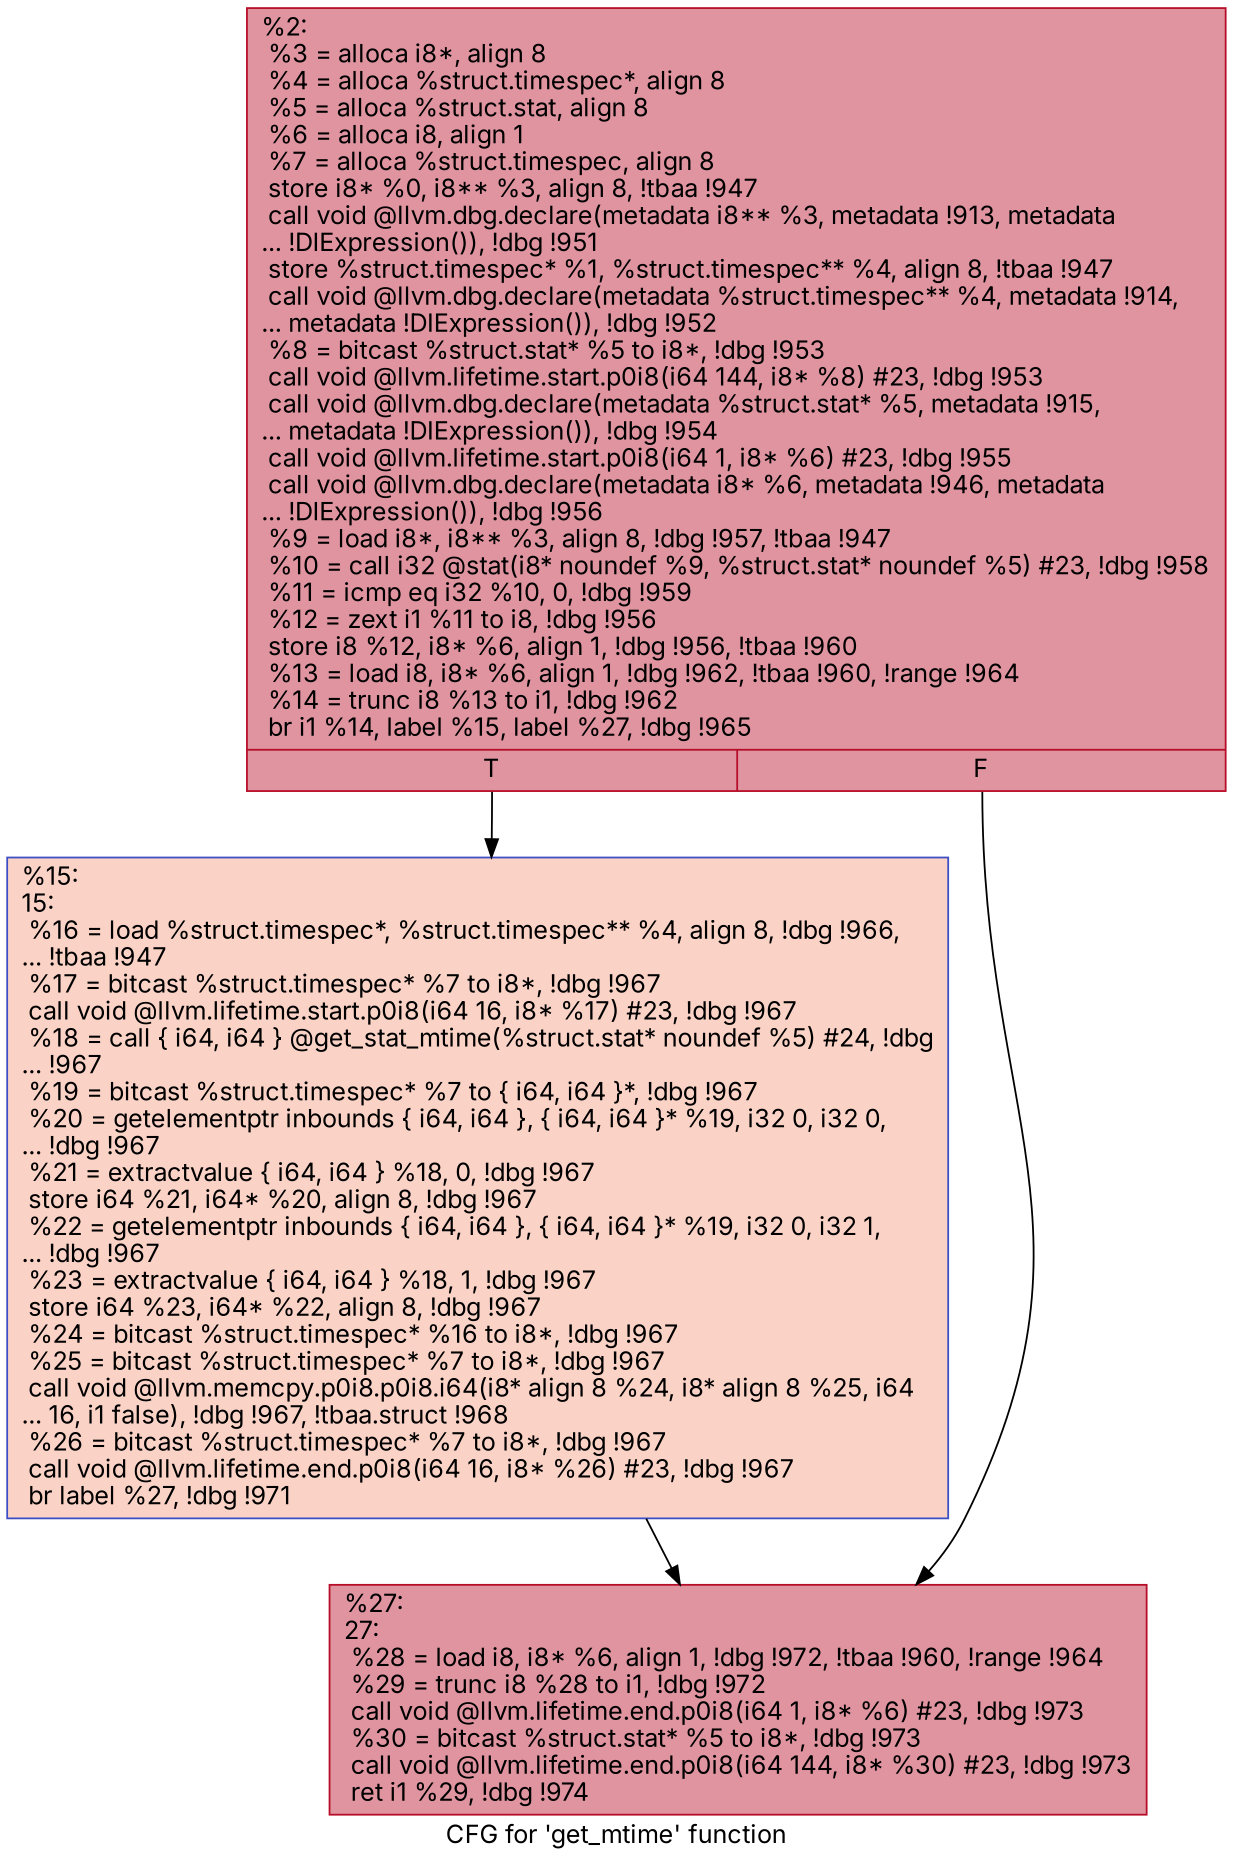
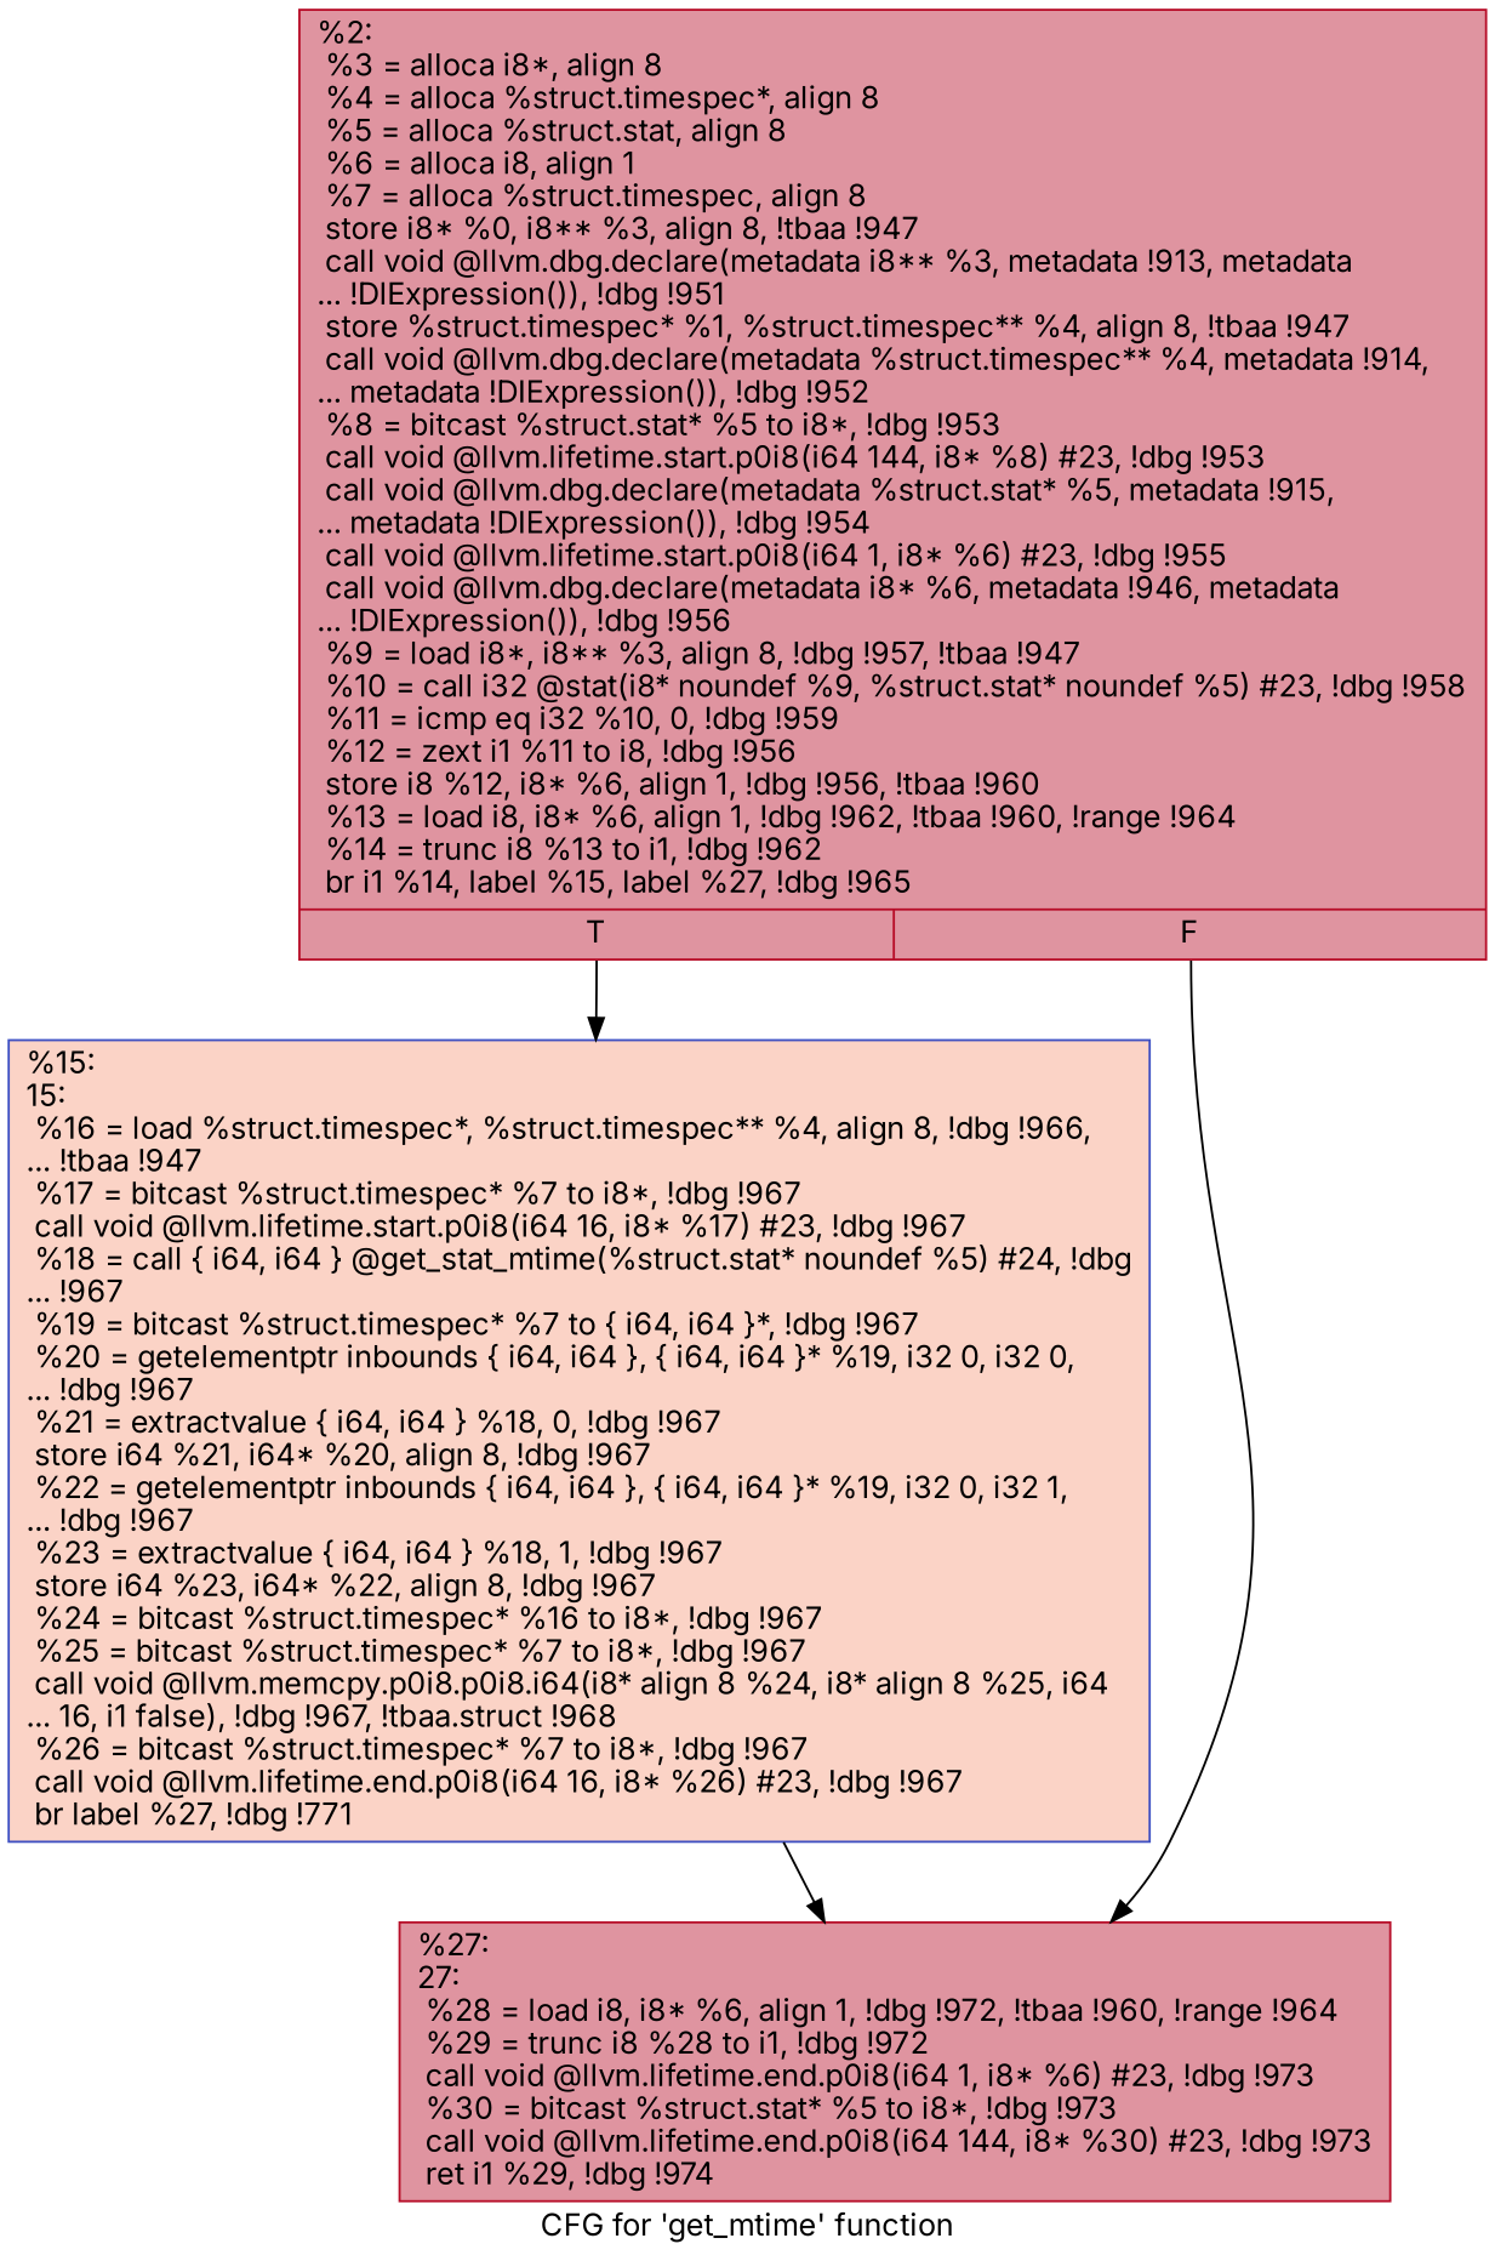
  digraph {
    label="CFG for 'get_mtime' function"
    fontname=Inter
    node [color="#b70d28ff" fillcolor="#b70d2870" shape=record style=filled fontname=Inter]
    edge [fontname=Inter]
    n1 [label="{%2:\l  %3 = alloca i8*, align 8\l  %4 = alloca %struct.timespec*, align 8\l  %5 = alloca %struct.stat, align 8\l  %6 = alloca i8, align 1\l  %7 = alloca %struct.timespec, align 8\l  store i8* %0, i8** %3, align 8, !tbaa !947\l  call void @llvm.dbg.declare(metadata i8** %3, metadata !913, metadata\l... !DIExpression()), !dbg !951\l  store %struct.timespec* %1, %struct.timespec** %4, align 8, !tbaa !947\l  call void @llvm.dbg.declare(metadata %struct.timespec** %4, metadata !914,\l... metadata !DIExpression()), !dbg !952\l  %8 = bitcast %struct.stat* %5 to i8*, !dbg !953\l  call void @llvm.lifetime.start.p0i8(i64 144, i8* %8) #23, !dbg !953\l  call void @llvm.dbg.declare(metadata %struct.stat* %5, metadata !915,\l... metadata !DIExpression()), !dbg !954\l  call void @llvm.lifetime.start.p0i8(i64 1, i8* %6) #23, !dbg !955\l  call void @llvm.dbg.declare(metadata i8* %6, metadata !946, metadata\l... !DIExpression()), !dbg !956\l  %9 = load i8*, i8** %3, align 8, !dbg !957, !tbaa !947\l  %10 = call i32 @stat(i8* noundef %9, %struct.stat* noundef %5) #23, !dbg !958\l  %11 = icmp eq i32 %10, 0, !dbg !959\l  %12 = zext i1 %11 to i8, !dbg !956\l  store i8 %12, i8* %6, align 1, !dbg !956, !tbaa !960\l  %13 = load i8, i8* %6, align 1, !dbg !962, !tbaa !960, !range !964\l  %14 = trunc i8 %13 to i1, !dbg !962\l  br i1 %14, label %15, label %27, !dbg !965\l|{<s0>T|<s1>F}}"]
-   n2 [color="#3d50c3ff" fillcolor="#f59c7d70" label="{%15:\l15:                                               \l  %16 = load %struct.timespec*, %struct.timespec** %4, align 8, !dbg !966,\l... !tbaa !947\l  %17 = bitcast %struct.timespec* %7 to i8*, !dbg !967\l  call void @llvm.lifetime.start.p0i8(i64 16, i8* %17) #23, !dbg !967\l  %18 = call \{ i64, i64 \} @get_stat_mtime(%struct.stat* noundef %5) #24, !dbg\l... !967\l  %19 = bitcast %struct.timespec* %7 to \{ i64, i64 \}*, !dbg !967\l  %20 = getelementptr inbounds \{ i64, i64 \}, \{ i64, i64 \}* %19, i32 0, i32 0,\l... !dbg !967\l  %21 = extractvalue \{ i64, i64 \} %18, 0, !dbg !967\l  store i64 %21, i64* %20, align 8, !dbg !967\l  %22 = getelementptr inbounds \{ i64, i64 \}, \{ i64, i64 \}* %19, i32 0, i32 1,\l... !dbg !967\l  %23 = extractvalue \{ i64, i64 \} %18, 1, !dbg !967\l  store i64 %23, i64* %22, align 8, !dbg !967\l  %24 = bitcast %struct.timespec* %16 to i8*, !dbg !967\l  %25 = bitcast %struct.timespec* %7 to i8*, !dbg !967\l  call void @llvm.memcpy.p0i8.p0i8.i64(i8* align 8 %24, i8* align 8 %25, i64\l... 16, i1 false), !dbg !967, !tbaa.struct !968\l  %26 = bitcast %struct.timespec* %7 to i8*, !dbg !967\l  call void @llvm.lifetime.end.p0i8(i64 16, i8* %26) #23, !dbg !967\l  br label %27, !dbg !971\l}"]
+   n2 [color="#3d50c3ff" fillcolor="#f59c7d70" label="{%15:\l15:                                               \l  %16 = load %struct.timespec*, %struct.timespec** %4, align 8, !dbg !966,\l... !tbaa !947\l  %17 = bitcast %struct.timespec* %7 to i8*, !dbg !967\l  call void @llvm.lifetime.start.p0i8(i64 16, i8* %17) #23, !dbg !967\l  %18 = call \{ i64, i64 \} @get_stat_mtime(%struct.stat* noundef %5) #24, !dbg\l... !967\l  %19 = bitcast %struct.timespec* %7 to \{ i64, i64 \}*, !dbg !967\l  %20 = getelementptr inbounds \{ i64, i64 \}, \{ i64, i64 \}* %19, i32 0, i32 0,\l... !dbg !967\l  %21 = extractvalue \{ i64, i64 \} %18, 0, !dbg !967\l  store i64 %21, i64* %20, align 8, !dbg !967\l  %22 = getelementptr inbounds \{ i64, i64 \}, \{ i64, i64 \}* %19, i32 0, i32 1,\l... !dbg !967\l  %23 = extractvalue \{ i64, i64 \} %18, 1, !dbg !967\l  store i64 %23, i64* %22, align 8, !dbg !967\l  %24 = bitcast %struct.timespec* %16 to i8*, !dbg !967\l  %25 = bitcast %struct.timespec* %7 to i8*, !dbg !967\l  call void @llvm.memcpy.p0i8.p0i8.i64(i8* align 8 %24, i8* align 8 %25, i64\l... 16, i1 false), !dbg !967, !tbaa.struct !968\l  %26 = bitcast %struct.timespec* %7 to i8*, !dbg !967\l  call void @llvm.lifetime.end.p0i8(i64 16, i8* %26) #23, !dbg !967\l  br label %27, !dbg !771\l}"]
    n3 [label="{%27:\l27:                                               \l  %28 = load i8, i8* %6, align 1, !dbg !972, !tbaa !960, !range !964\l  %29 = trunc i8 %28 to i1, !dbg !972\l  call void @llvm.lifetime.end.p0i8(i64 1, i8* %6) #23, !dbg !973\l  %30 = bitcast %struct.stat* %5 to i8*, !dbg !973\l  call void @llvm.lifetime.end.p0i8(i64 144, i8* %30) #23, !dbg !973\l  ret i1 %29, !dbg !974\l}"]
    n1 -> n2 [tailport=s0]
    n1 -> n3 [tailport=s1]
    n2 -> n3
  }
